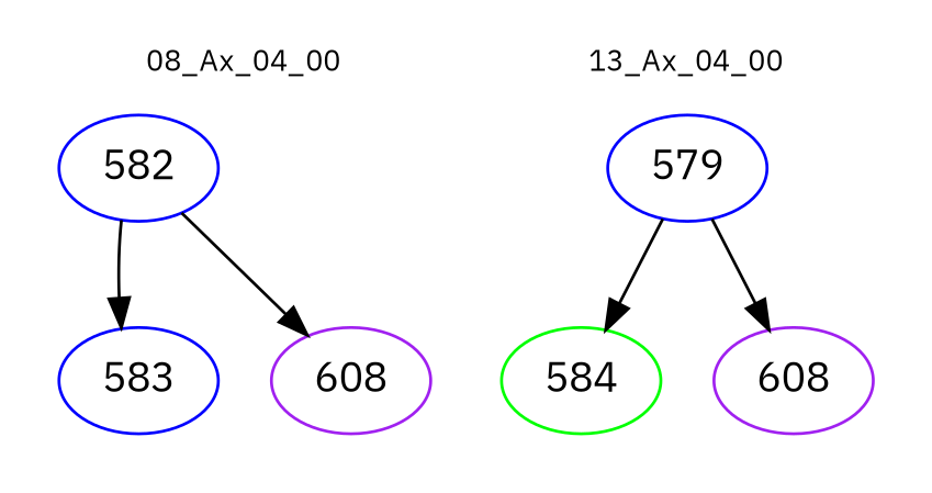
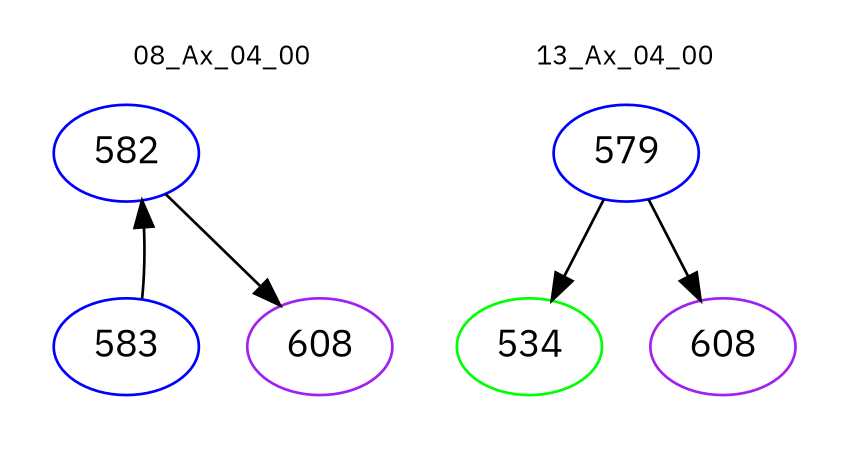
  digraph {
    fontname="IBM Plex Sans"
    node [color=blue fontname="IBM Plex Sans"]
    edge [color=black fontname="IBM Plex Sans"]
    n1 [label=582]
    n2 [label=583]
    n3 [color=purple label=608]
    n4 [label=579]
-   n5 [color=green label=584]
+   n5 [color=green label=534]
    n6 [color=purple label=608]
    subgraph cluster_1 {
      color=white
      fontsize=10
      label="08_Ax_04_00"
      n1
      n2
      n3
    }
    subgraph cluster_2 {
      color=white
      fontsize=10
      label="13_Ax_04_00"
      n4
      n5
      n6
    }
-   n1 -> n2
+   n2 -> n1
    n1 -> n3
    n4 -> n5
    n4 -> n6
  }
